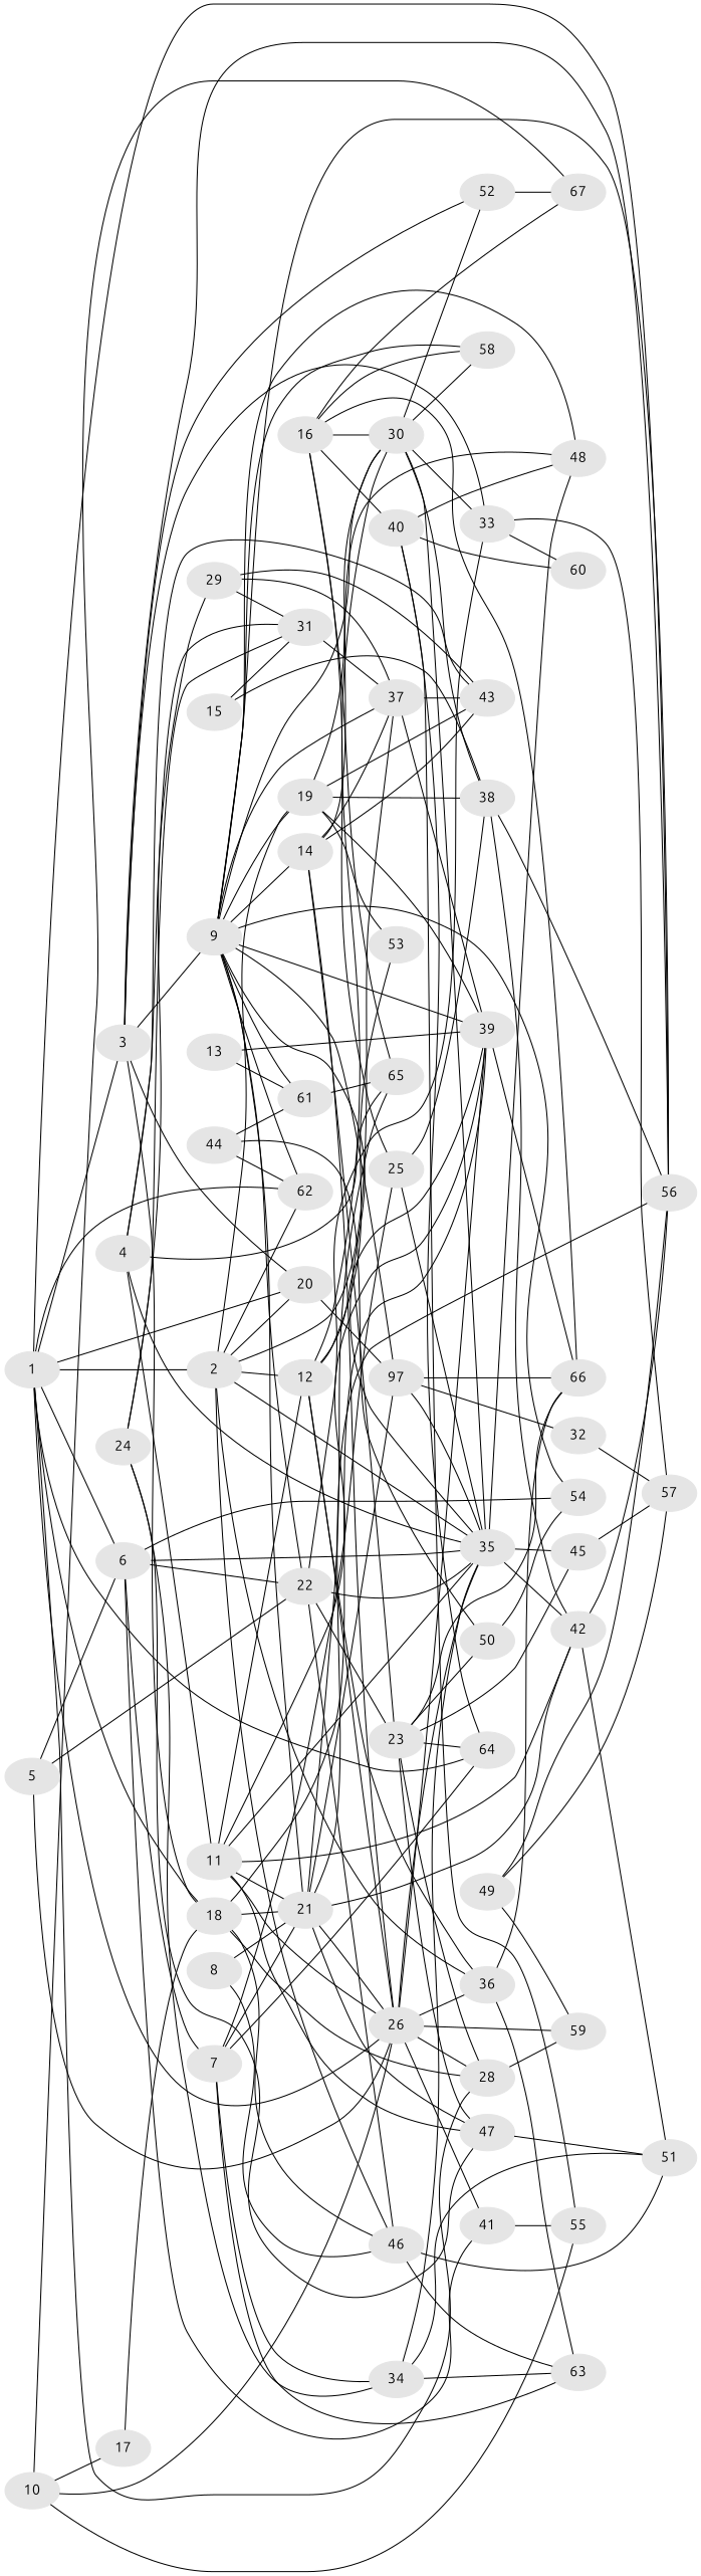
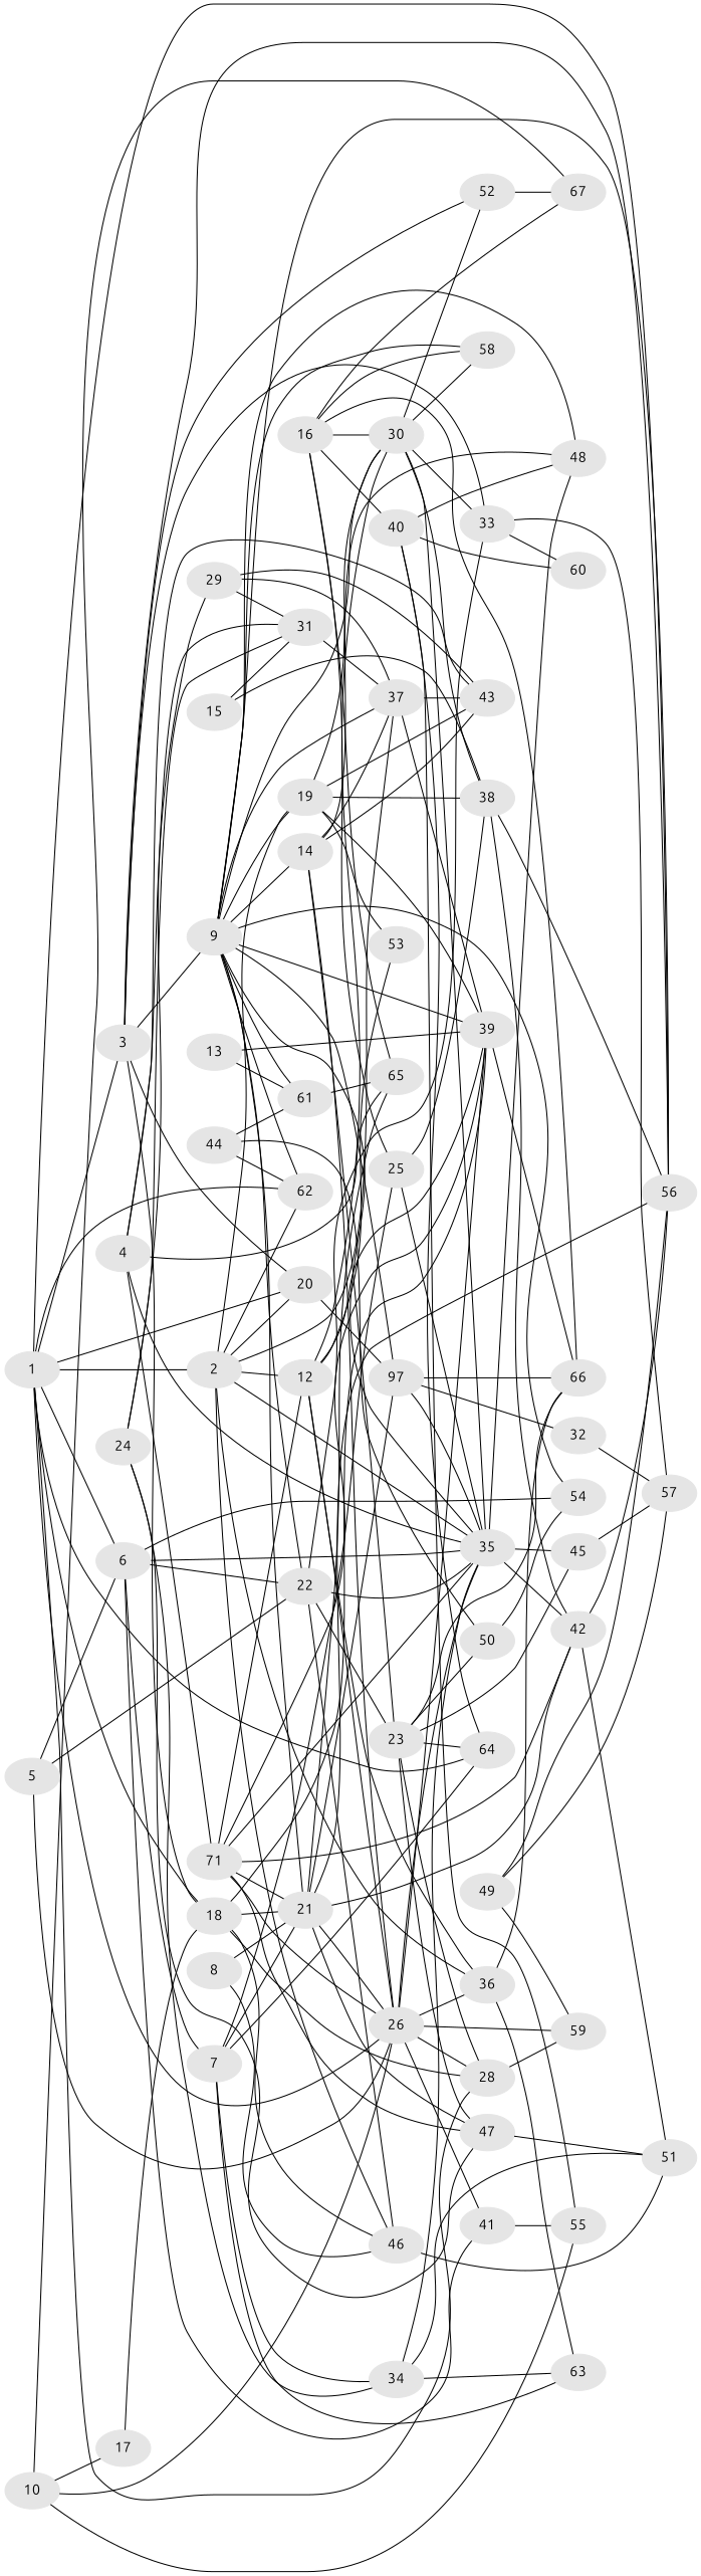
  graph {
    fontname=Ubuntu
    rankdir=LR
    node [color=gray90 fontname=Ubuntu style=filled]
    edge [fontname=Ubuntu weight=1.0]
    1
    2
    3
    6
    18
    20
    26
    28
    56
    62
    64
    12
    19
    35
    36
    37
    46
    9
    33
    52
    22
    7
    41
    54
    21
    14
    n27 [label=97]
    30
    39
    48
    58
    61
    59
    53
    43
    38
    42
    45
    63
    66
    51
    57
    60
    67
    4
-   11
+   11 [label=71]
    31
    65
    47
    5
    23
    25
    34
    55
    8
    32
    10
    17
    13
    50
    15
    16
    40
    24
    29
    44
    49
    1 -- 2
    1 -- 3 [weight=2.0]
    1 -- 6
    1 -- 18
    1 -- 20
    1 -- 26
    1 -- 28 [weight=2.0]
    1 -- 56
    1 -- 62 [weight=2.0]
    1 -- 64
    2 -- 20
    2 -- 62
    2 -- 12
    2 -- 19
    2 -- 35
    2 -- 36
    2 -- 37
    2 -- 46
    3 -- 18
    3 -- 20
    3 -- 56
    3 -- 9
    3 -- 33
    3 -- 52
    6 -- 35 [weight=2.0]
    6 -- 22
    6 -- 7
    6 -- 41
    6 -- 54
    18 -- 28
    18 -- 46
    18 -- 21
    18 -- 39
    20 -- n27
    26 -- 28
    26 -- 35
    26 -- 36
    26 -- 41
    26 -- 39
    26 -- 59 [weight=2.0]
    28 -- 59
    12 -- 26
    12 -- 36
    12 -- 30
    12 -- 39
    12 -- 53 [weight=2.0]
    19 -- 30
    19 -- 39 [weight=2.0]
    19 -- 53
    19 -- 43
    19 -- 38
    35 -- 48
    35 -- 42
    35 -- 45
    36 -- 63
    36 -- 66
    37 -- 39
    37 -- 43
-   46 -- 63
    46 -- 51
    9 -- 56
    9 -- 62
    9 -- 19
    9 -- 35
    9 -- 37
    9 -- 22
    9 -- 54
    9 -- 21 [weight=2.0]
    9 -- 14
    9 -- n27
    9 -- 30 [weight=2.0]
    9 -- 39 [weight=2.0]
    9 -- 48
    9 -- 58
    9 -- 61
    33 -- 57
    33 -- 60
    52 -- 67
    22 -- 35
    22 -- 46
    22 -- 33
    22 -- 23
    7 -- 64
    7 -- 21
    7 -- 63
    7 -- 25
    7 -- 34
    41 -- 55
    21 -- 26
    21 -- 56 [weight=2.0]
    21 -- n27 [weight=2.0]
    21 -- 42
    21 -- 65
    21 -- 47
    14 -- 26
    14 -- 37
    14 -- 48
    14 -- 43
    14 -- 23
    n27 -- 35
    n27 -- 66
    n27 -- 32
    30 -- 35
    30 -- 33 [weight=2.0]
    30 -- 52
    30 -- 58
    30 -- 38
    39 -- 66
    61 -- 65
    38 -- 56
    38 -- 42
    42 -- 56
    42 -- 51
    45 -- 57
    4 -- 35 [weight=2.0]
    4 -- 43
    4 -- 11
    4 -- 31
    4 -- 65
    11 -- 26
    11 -- 12
    11 -- 35
    11 -- 21
    11 -- 39
    11 -- 42
    11 -- 47
    31 -- 37
    47 -- 51
    5 -- 6
    5 -- 26
    5 -- 22
    23 -- 28
    23 -- 64
    23 -- 45
    23 -- 66
    23 -- 47
    23 -- 50
    25 -- 35
    25 -- 38
    34 -- 35
    34 -- 63
    34 -- 51
    8 -- 46
    8 -- 21
    32 -- 57
    10 -- 26
    10 -- 67
    10 -- 55
    10 -- 17
    17 -- 18
    13 -- 39
    13 -- 61
    50 -- 54
    15 -- 38
    15 -- 31
    16 -- 30
    16 -- 58
    16 -- 66
    16 -- 67
    16 -- 65
    16 -- 25
    16 -- 40
    40 -- 64
    40 -- 48
    40 -- 60
    40 -- 55
    24 -- 31
    24 -- 47
    24 -- 34
    24 -- 29
    29 -- 37
    29 -- 43
    29 -- 31
    44 -- 62
    44 -- 61
    44 -- 50
    49 -- 56
    49 -- 59
    49 -- 57
  }
